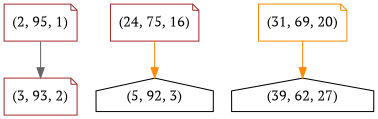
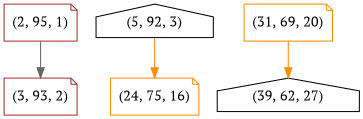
  digraph {
    fontname="PT Serif"
    node [color=brown fontname="PT Serif" shape=note]
    edge [color=darkorange fontname="PT Serif"]
    "(2, 95, 1)"
    "(3, 93, 2)"
    "(5, 92, 3)" [color=black shape=house]
-   "(24, 75, 16)"
+   "(24, 75, 16)" [color=darkorange]
    "(31, 69, 20)" [color=darkorange]
    "(39, 62, 27)" [color=black shape=house]
    "(2, 95, 1)" -> "(3, 93, 2)" [color=gray40]
-   "(24, 75, 16)" -> "(5, 92, 3)"
+   "(5, 92, 3)" -> "(24, 75, 16)"
    "(31, 69, 20)" -> "(39, 62, 27)"
  }
